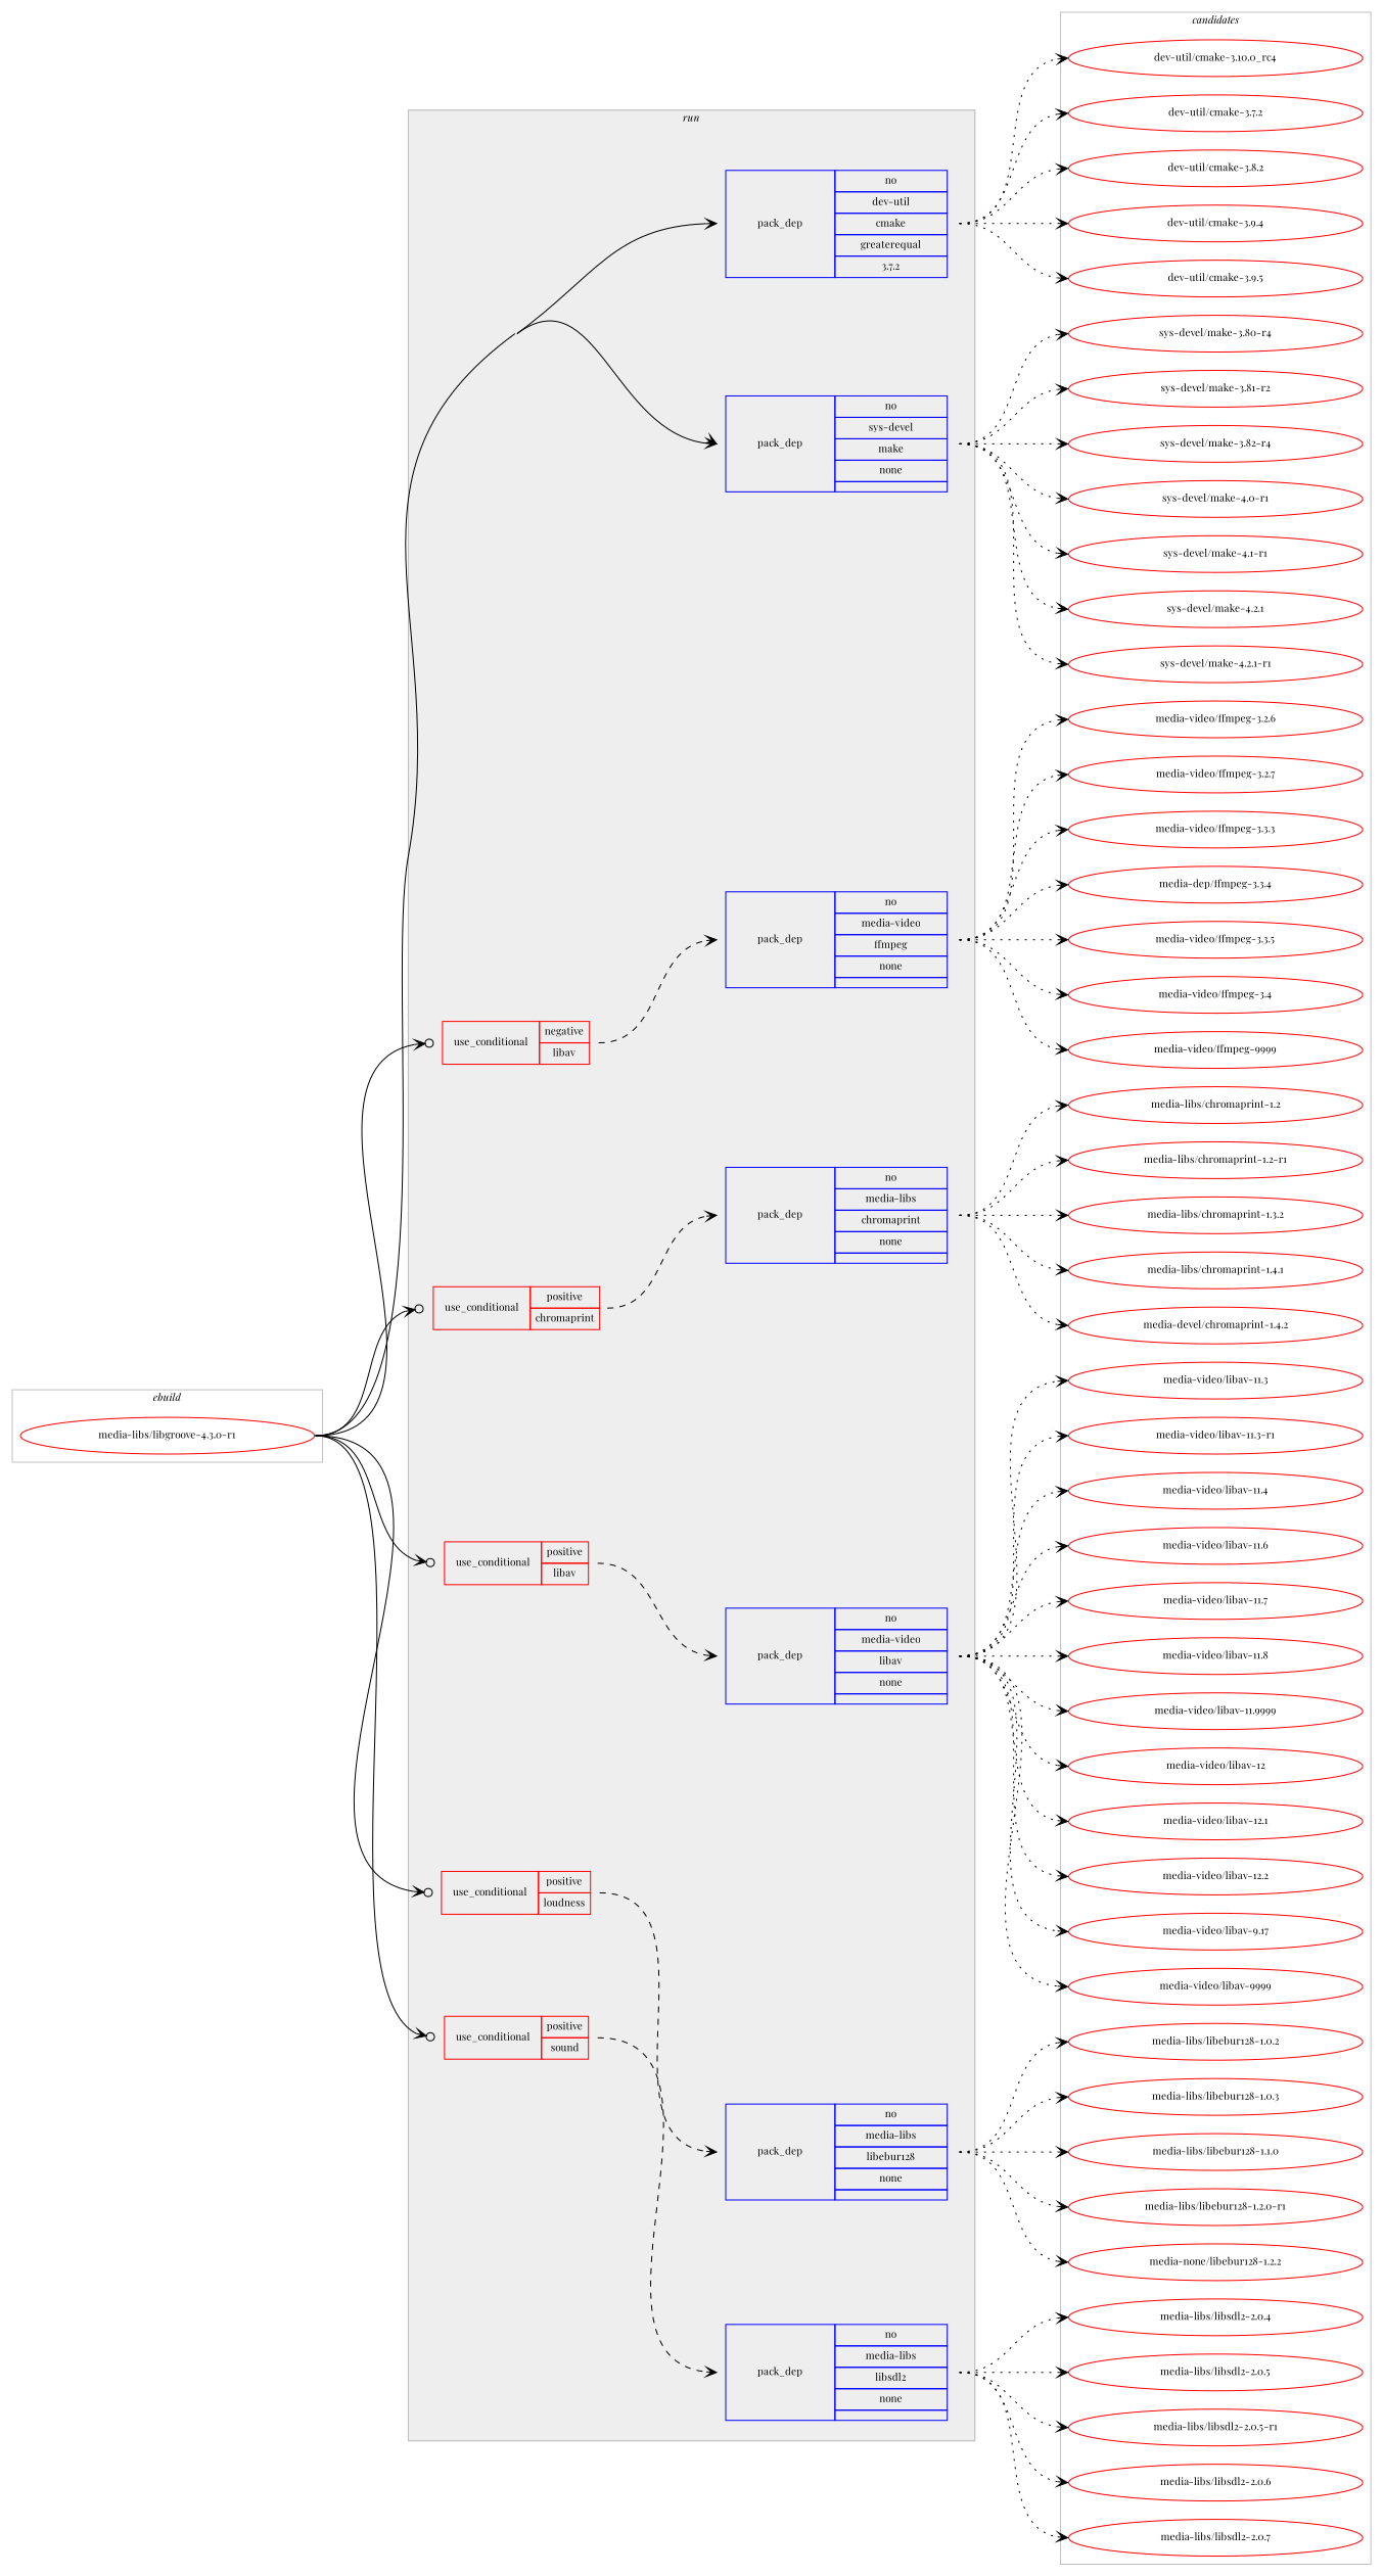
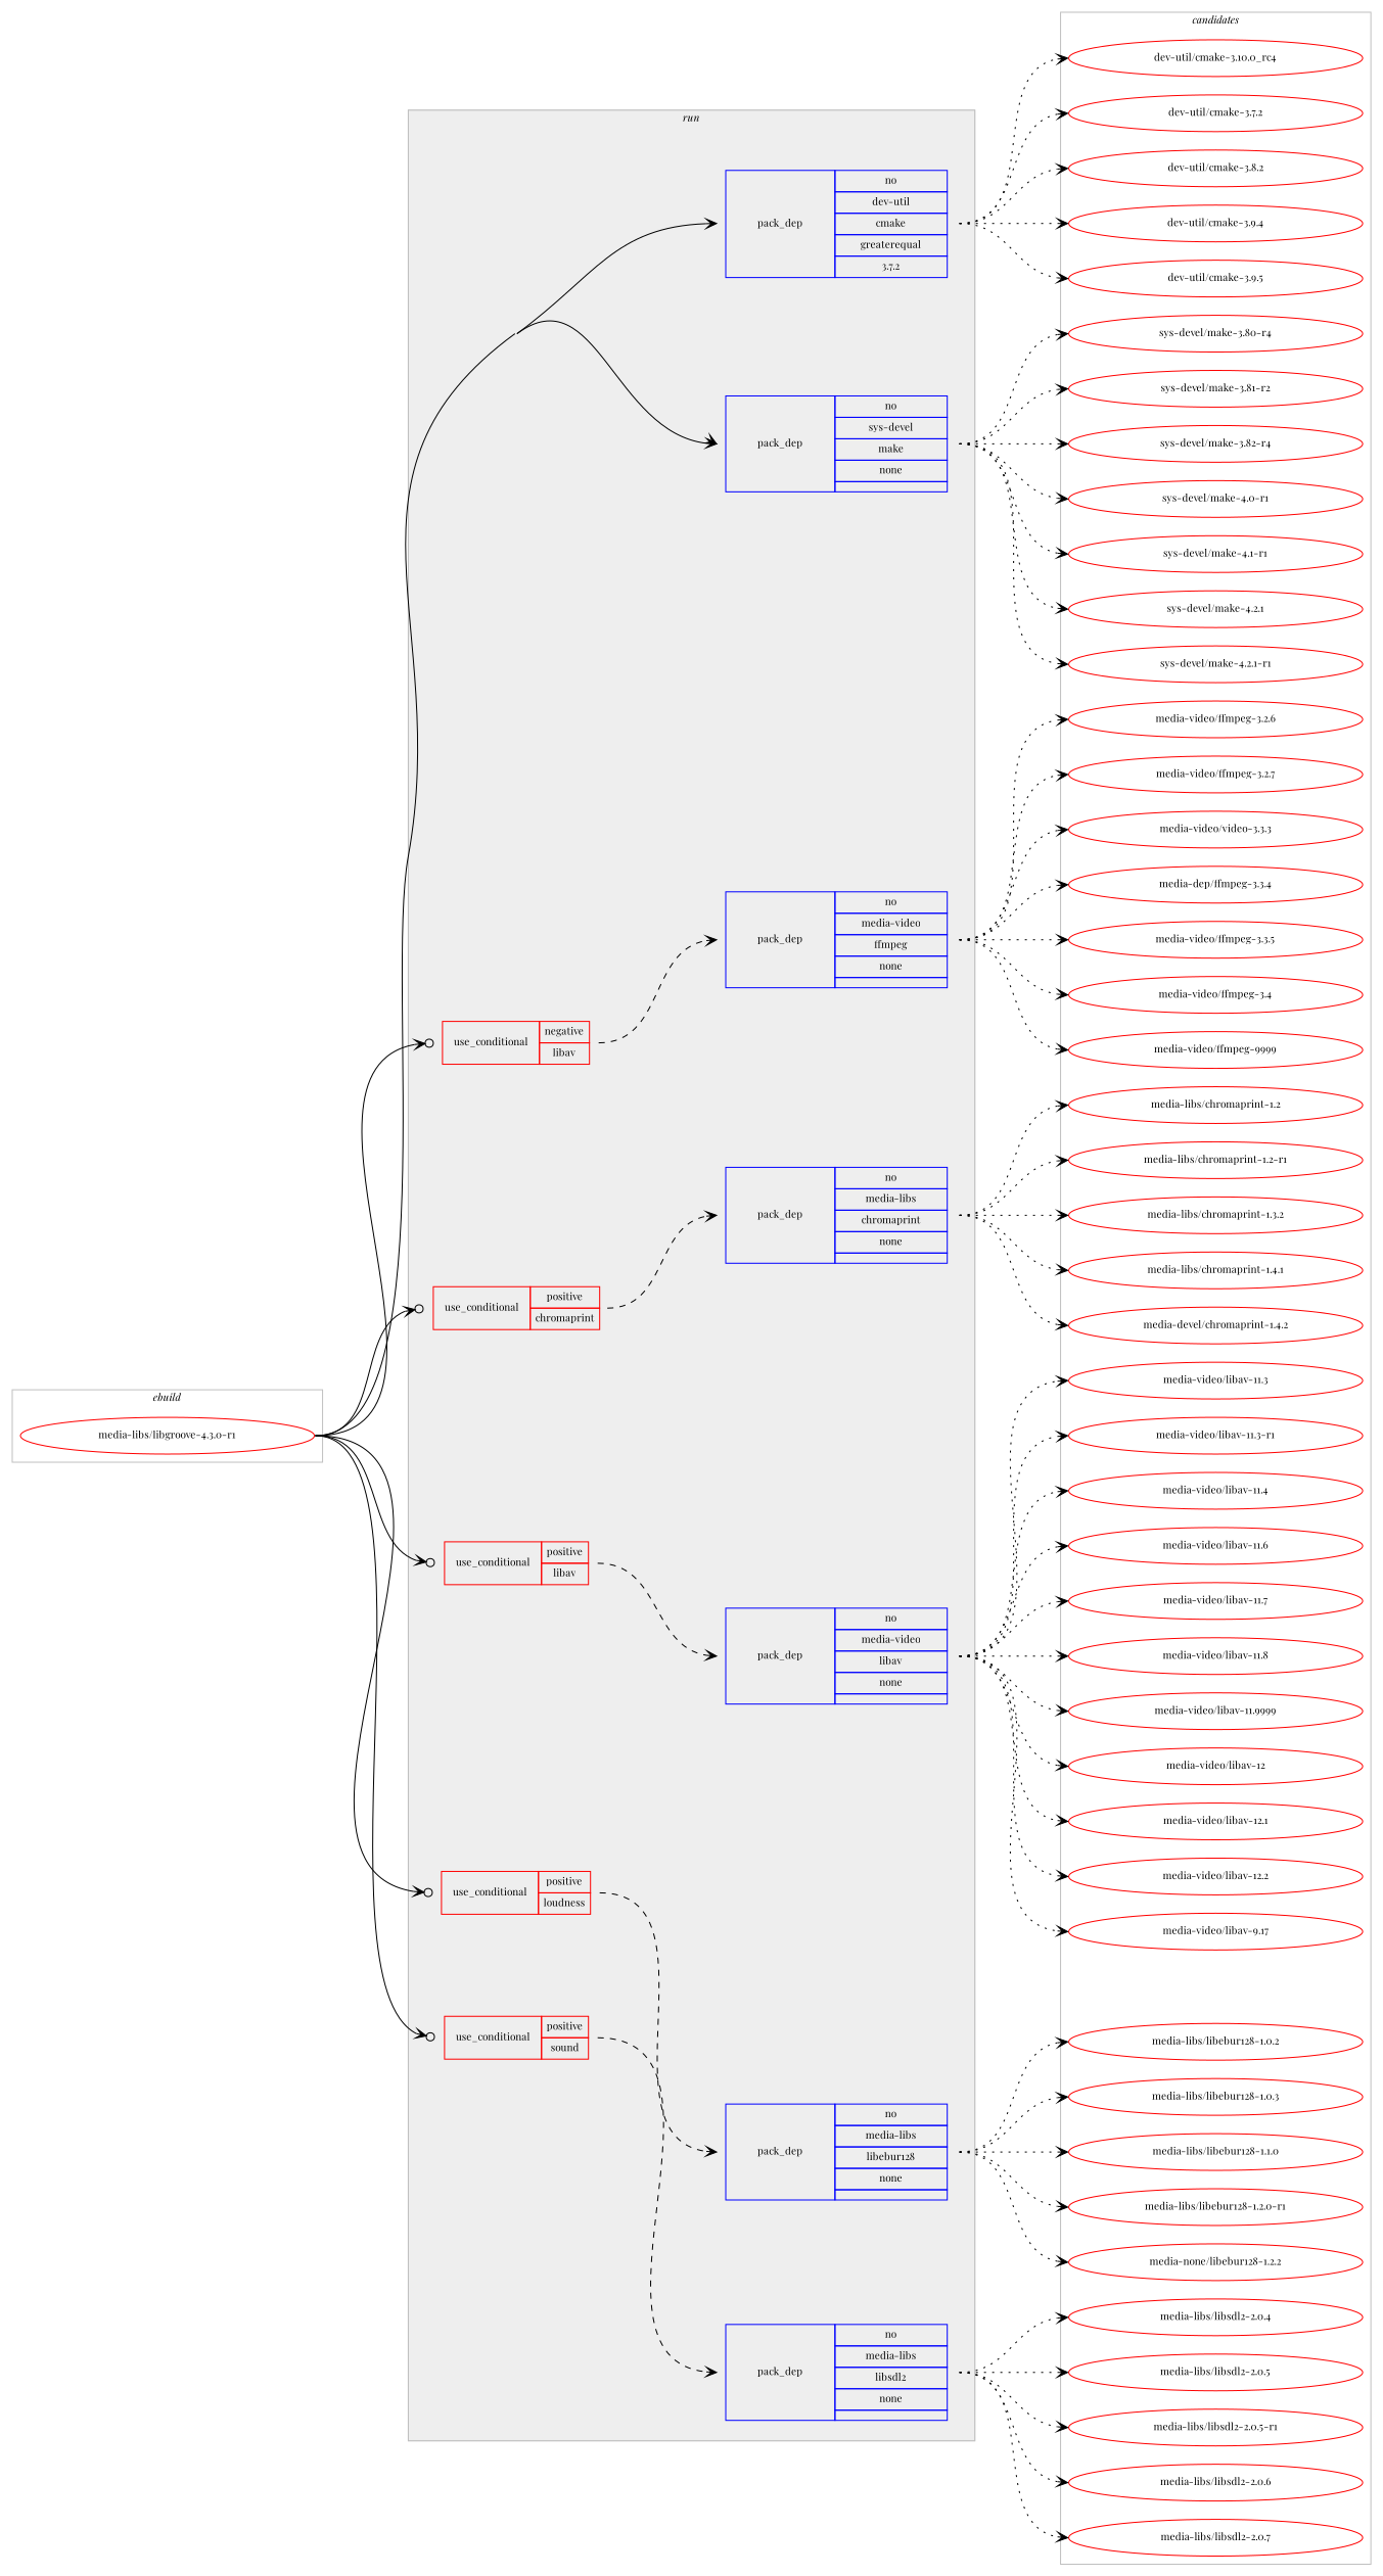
  digraph {
    compound=true
    concentrate=true
    fontname="Playfair Display"
    fontsize=10
    newrank=true
    rankdir=LR
    ranksep=1.5
    node [color=red fontname="Playfair Display" fontsize=10]
    edge [arrowhead=vee fontname="Playfair Display" headport=w style=dotted tailport=e weight=100]
    n1 [label="media-libs/libgroove-4.3.0-r1" width=4]
    n2 [color=blue label=<<TABLE BORDER="0" CELLBORDER="1" CELLSPACING="0" CELLPADDING="4" WIDTH="220"><TR><TD ROWSPAN="6" CELLPADDING="30">pack_dep</TD></TR><TR><TD WIDTH="110">no</TD></TR><TR><TD>dev-util</TD></TR><TR><TD>cmake</TD></TR><TR><TD>greaterequal</TD></TR><TR><TD>3.7.2</TD></TR></TABLE>> shape=none]
    n3 [color=blue label=<<TABLE BORDER="0" CELLBORDER="1" CELLSPACING="0" CELLPADDING="4" WIDTH="220"><TR><TD ROWSPAN="6" CELLPADDING="30">pack_dep</TD></TR><TR><TD WIDTH="110">no</TD></TR><TR><TD>sys-devel</TD></TR><TR><TD>make</TD></TR><TR><TD>none</TD></TR><TR><TD></TD></TR></TABLE>> shape=none]
    n4 [color=blue label=<<TABLE BORDER="0" CELLBORDER="1" CELLSPACING="0" CELLPADDING="4" WIDTH="220"><TR><TD ROWSPAN="6" CELLPADDING="30">pack_dep</TD></TR><TR><TD WIDTH="110">no</TD></TR><TR><TD>media-video</TD></TR><TR><TD>ffmpeg</TD></TR><TR><TD>none</TD></TR><TR><TD></TD></TR></TABLE>> shape=none]
    n5 [label=<<TABLE BORDER="0" CELLBORDER="1" CELLSPACING="0" CELLPADDING="4"><TR><TD ROWSPAN="3" CELLPADDING="10">use_conditional</TD></TR><TR><TD>negative</TD></TR><TR><TD>libav</TD></TR></TABLE>> shape=none]
    n6 [color=blue label=<<TABLE BORDER="0" CELLBORDER="1" CELLSPACING="0" CELLPADDING="4" WIDTH="220"><TR><TD ROWSPAN="6" CELLPADDING="30">pack_dep</TD></TR><TR><TD WIDTH="110">no</TD></TR><TR><TD>media-libs</TD></TR><TR><TD>chromaprint</TD></TR><TR><TD>none</TD></TR><TR><TD></TD></TR></TABLE>> shape=none]
    n7 [label=<<TABLE BORDER="0" CELLBORDER="1" CELLSPACING="0" CELLPADDING="4"><TR><TD ROWSPAN="3" CELLPADDING="10">use_conditional</TD></TR><TR><TD>positive</TD></TR><TR><TD>chromaprint</TD></TR></TABLE>> shape=none]
    n8 [color=blue label=<<TABLE BORDER="0" CELLBORDER="1" CELLSPACING="0" CELLPADDING="4" WIDTH="220"><TR><TD ROWSPAN="6" CELLPADDING="30">pack_dep</TD></TR><TR><TD WIDTH="110">no</TD></TR><TR><TD>media-video</TD></TR><TR><TD>libav</TD></TR><TR><TD>none</TD></TR><TR><TD></TD></TR></TABLE>> shape=none]
    n9 [label=<<TABLE BORDER="0" CELLBORDER="1" CELLSPACING="0" CELLPADDING="4"><TR><TD ROWSPAN="3" CELLPADDING="10">use_conditional</TD></TR><TR><TD>positive</TD></TR><TR><TD>libav</TD></TR></TABLE>> shape=none]
    n10 [color=blue label=<<TABLE BORDER="0" CELLBORDER="1" CELLSPACING="0" CELLPADDING="4" WIDTH="220"><TR><TD ROWSPAN="6" CELLPADDING="30">pack_dep</TD></TR><TR><TD WIDTH="110">no</TD></TR><TR><TD>media-libs</TD></TR><TR><TD>libebur128</TD></TR><TR><TD>none</TD></TR><TR><TD></TD></TR></TABLE>> shape=none]
    n11 [label=<<TABLE BORDER="0" CELLBORDER="1" CELLSPACING="0" CELLPADDING="4"><TR><TD ROWSPAN="3" CELLPADDING="10">use_conditional</TD></TR><TR><TD>positive</TD></TR><TR><TD>loudness</TD></TR></TABLE>> shape=none]
    n12 [color=blue label=<<TABLE BORDER="0" CELLBORDER="1" CELLSPACING="0" CELLPADDING="4" WIDTH="220"><TR><TD ROWSPAN="6" CELLPADDING="30">pack_dep</TD></TR><TR><TD WIDTH="110">no</TD></TR><TR><TD>media-libs</TD></TR><TR><TD>libsdl2</TD></TR><TR><TD>none</TD></TR><TR><TD></TD></TR></TABLE>> shape=none]
    n13 [label=<<TABLE BORDER="0" CELLBORDER="1" CELLSPACING="0" CELLPADDING="4"><TR><TD ROWSPAN="3" CELLPADDING="10">use_conditional</TD></TR><TR><TD>positive</TD></TR><TR><TD>sound</TD></TR></TABLE>> shape=none]
    n14 [label="dev-util/cmake-3.10.0_rc4" width=4]
    n15 [label="dev-util/cmake-3.7.2" width=4]
    n16 [label="dev-util/cmake-3.8.2" width=4]
    n17 [label="dev-util/cmake-3.9.4" width=4]
    n18 [label="dev-util/cmake-3.9.5" width=4]
    n19 [label="sys-devel/make-3.80-r4" width=4]
    n20 [label="sys-devel/make-3.81-r2" width=4]
    n21 [label="sys-devel/make-3.82-r4" width=4]
    n22 [label="sys-devel/make-4.0-r1" width=4]
    n23 [label="sys-devel/make-4.1-r1" width=4]
    n24 [label="sys-devel/make-4.2.1" width=4]
    n25 [label="sys-devel/make-4.2.1-r1" width=4]
    n26 [label="media-video/ffmpeg-3.2.6" width=4]
    n27 [label="media-video/ffmpeg-3.2.7" width=4]
-   n28 [label="media-video/ffmpeg-3.3.3" width=4]
+   n28 [label="media-video/video-3.3.3" width=4]
    n29 [label="media-dep/ffmpeg-3.3.4" width=4]
    n30 [label="media-video/ffmpeg-3.3.5" width=4]
    n31 [label="media-video/ffmpeg-3.4" width=4]
    n32 [label="media-video/ffmpeg-9999" width=4]
    n33 [label="media-libs/chromaprint-1.2" width=4]
    n34 [label="media-libs/chromaprint-1.2-r1" width=4]
    n35 [label="media-libs/chromaprint-1.3.2" width=4]
    n36 [label="media-libs/chromaprint-1.4.1" width=4]
    n37 [label="media-devel/chromaprint-1.4.2" width=4]
    n38 [label="media-video/libav-11.3" width=4]
    n39 [label="media-video/libav-11.3-r1" width=4]
    n40 [label="media-video/libav-11.4" width=4]
    n41 [label="media-video/libav-11.6" width=4]
    n42 [label="media-video/libav-11.7" width=4]
    n43 [label="media-video/libav-11.8" width=4]
    n44 [label="media-video/libav-11.9999" width=4]
    n45 [label="media-video/libav-12" width=4]
    n46 [label="media-video/libav-12.1" width=4]
    n47 [label="media-video/libav-12.2" width=4]
    n48 [label="media-video/libav-9.17" width=4]
-   n49 [label="media-video/libav-9999" width=4]
    n50 [label="media-libs/libebur128-1.0.2" width=4]
    n51 [label="media-libs/libebur128-1.0.3" width=4]
    n52 [label="media-libs/libebur128-1.1.0" width=4]
    n53 [label="media-libs/libebur128-1.2.0-r1" width=4]
    n54 [label="media-none/libebur128-1.2.2" width=4]
    n55 [label="media-libs/libsdl2-2.0.4" width=4]
    n56 [label="media-libs/libsdl2-2.0.5" width=4]
    n57 [label="media-libs/libsdl2-2.0.5-r1" width=4]
    n58 [label="media-libs/libsdl2-2.0.6" width=4]
    n59 [label="media-libs/libsdl2-2.0.7" width=4]
    subgraph cluster_1 {
      color=gray
      label=<<i>ebuild</i>>
      rank=same
      n1
    }
    subgraph cluster_2 {
      color=gray
      label=<<i>dependencies</i>>
      subgraph cluster_3 {
        color=gray
        fillcolor="#eeeeee"
        label=<<i>compile</i>>
        style=filled
        subgraph sub_4 {
          color=gray
          fillcolor="#eeeeee"
          label=<<i>compile</i>>
          style=filled
          n2
        }
        subgraph sub_5 {
          color=gray
          fillcolor="#eeeeee"
          label=<<i>compile</i>>
          style=filled
          n3
        }
      }
      subgraph cluster_6 {
        color=gray
        fillcolor="#eeeeee"
        label=<<i>compile and run</i>>
        style=filled
        subgraph sub_7 {
          color=gray
          fillcolor="#eeeeee"
          label=<<i>compile and run</i>>
          style=filled
          n5
          subgraph sub_8 {
            color=gray
            fillcolor="#eeeeee"
            label=<<i>compile and run</i>>
            style=filled
            n4
          }
        }
        subgraph sub_9 {
          color=gray
          fillcolor="#eeeeee"
          label=<<i>compile and run</i>>
          style=filled
          n7
          subgraph sub_10 {
            color=gray
            fillcolor="#eeeeee"
            label=<<i>compile and run</i>>
            style=filled
            n6
          }
        }
        subgraph sub_11 {
          color=gray
          fillcolor="#eeeeee"
          label=<<i>compile and run</i>>
          style=filled
          n9
          subgraph sub_12 {
            color=gray
            fillcolor="#eeeeee"
            label=<<i>compile and run</i>>
            style=filled
            n8
          }
        }
        subgraph sub_13 {
          color=gray
          fillcolor="#eeeeee"
          label=<<i>compile and run</i>>
          style=filled
          n11
          subgraph sub_14 {
            color=gray
            fillcolor="#eeeeee"
            label=<<i>compile and run</i>>
            style=filled
            n10
          }
        }
        subgraph sub_15 {
          color=gray
          fillcolor="#eeeeee"
          label=<<i>compile and run</i>>
          style=filled
          n13
          subgraph sub_16 {
            color=gray
            fillcolor="#eeeeee"
            label=<<i>compile and run</i>>
            style=filled
            n12
          }
        }
      }
      subgraph cluster_17 {
        color=gray
        fillcolor="#eeeeee"
        label=<<i>run</i>>
        style=filled
      }
    }
    subgraph cluster_18 {
      color=gray
      label=<<i>candidates</i>>
      rank=same
      subgraph sub_19 {
        color=black
        label=<<i>candidates</i>>
        nodesep=1
        rank=same
        n14
        n15
        n16
        n17
        n18
      }
      subgraph sub_20 {
        color=black
        label=<<i>candidates</i>>
        nodesep=1
        rank=same
        n19
        n20
        n21
        n22
        n23
        n24
        n25
      }
      subgraph sub_21 {
        color=black
        label=<<i>candidates</i>>
        nodesep=1
        rank=same
        n26
        n27
        n28
        n29
        n30
        n31
        n32
      }
      subgraph sub_22 {
        color=black
        label=<<i>candidates</i>>
        nodesep=1
        rank=same
        n33
        n34
        n35
        n36
        n37
      }
      subgraph sub_23 {
        color=black
        label=<<i>candidates</i>>
        nodesep=1
        rank=same
        n38
        n39
        n40
        n41
        n42
        n43
        n44
        n45
        n46
        n47
        n48
-       n49
      }
      subgraph sub_24 {
        color=black
        label=<<i>candidates</i>>
        nodesep=1
        rank=same
        n50
        n51
        n52
        n53
        n54
      }
      subgraph sub_25 {
        color=black
        label=<<i>candidates</i>>
        nodesep=1
        rank=same
        n55
        n56
        n57
        n58
        n59
      }
    }
    n1 -> n2 [style=solid weight=20]
    n1 -> n3 [style=solid weight=20]
    n1 -> n5 [arrowhead=odotvee style=solid weight=20]
    n1 -> n7 [arrowhead=odotvee style=solid weight=20]
    n1 -> n9 [arrowhead=odotvee style=solid weight=20]
    n1 -> n11 [arrowhead=odotvee style=solid weight=20]
    n1 -> n13 [arrowhead=odotvee style=solid weight=20]
    n2 -> n14
    n2 -> n15
    n2 -> n16
    n2 -> n17
    n2 -> n18
    n3 -> n19
    n3 -> n20
    n3 -> n21
    n3 -> n22
    n3 -> n23
    n3 -> n24
    n3 -> n25
    n4 -> n26
    n4 -> n27
    n4 -> n28
    n4 -> n29
    n4 -> n30
    n4 -> n31
    n4 -> n32
    n5 -> n4 [style=dashed weight=20]
    n6 -> n33
    n6 -> n34
    n6 -> n35
    n6 -> n36
    n6 -> n37
    n7 -> n6 [style=dashed weight=20]
    n8 -> n38
    n8 -> n39
    n8 -> n40
    n8 -> n41
    n8 -> n42
    n8 -> n43
    n8 -> n44
    n8 -> n45
    n8 -> n46
    n8 -> n47
    n8 -> n48
-   n8 -> n49
    n9 -> n8 [style=dashed weight=20]
    n10 -> n50
    n10 -> n51
    n10 -> n52
    n10 -> n53
    n10 -> n54
    n11 -> n10 [style=dashed weight=20]
    n12 -> n55
    n12 -> n56
    n12 -> n57
    n12 -> n58
    n12 -> n59
    n13 -> n12 [style=dashed weight=20]
  }
